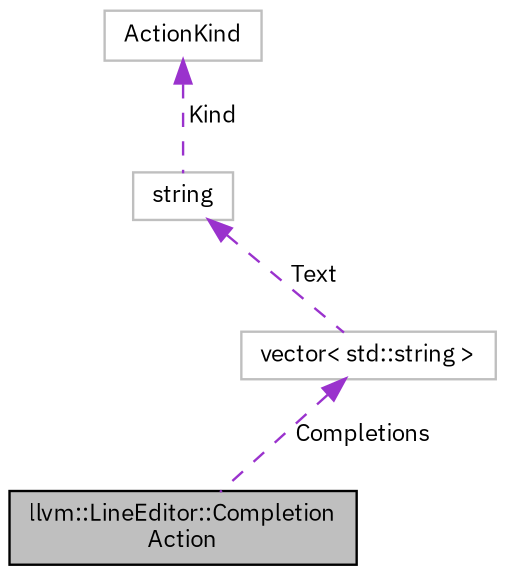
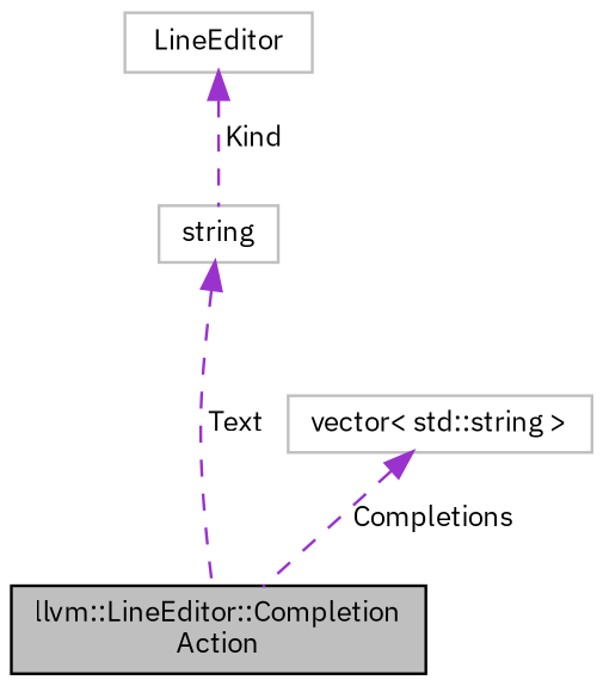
  digraph {
    fontname="IBM Plex Sans"
    node [color=grey75 fontname="IBM Plex Sans" fontsize=10 shape=record]
    edge [color=darkorchid3 dir=back fontname="IBM Plex Sans" fontsize=10 labelfontname=Helvetica labelfontsize=10 style=dashed]
    n1 [color=black fillcolor=grey75 fontcolor=black height=0.2 label="llvm::LineEditor::Completion\lAction" style=filled width=0.4]
    n2 [height=0.2 label="vector\< std::string \>" width=0.4]
-   n3 [height=0.2 label=ActionKind width=0.4]
+   n3 [height=0.2 label=LineEditor width=0.4]
    n4 [height=0.2 label=string width=0.4]
    n2 -> n1 [label=" Completions"]
    n3 -> n4 [label=" Kind"]
-   n4 -> n2 [label=" Text"]
+   n4 -> n1 [label=" Text"]
  }
